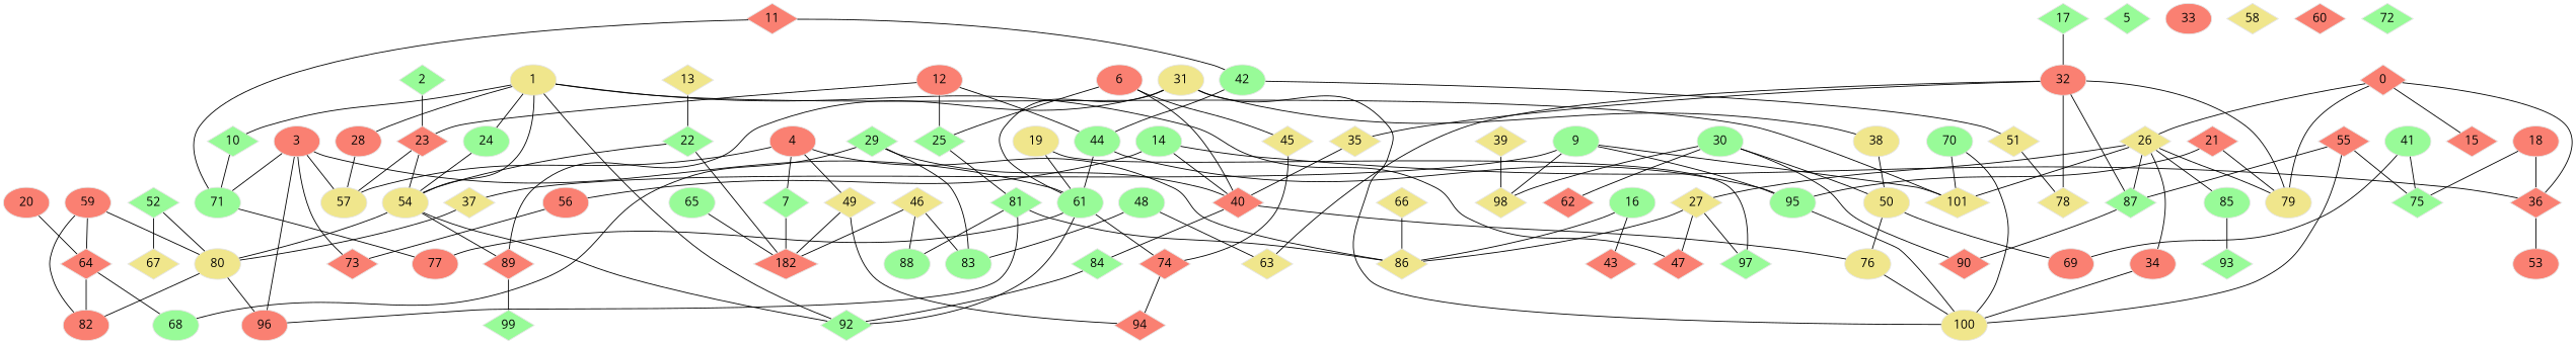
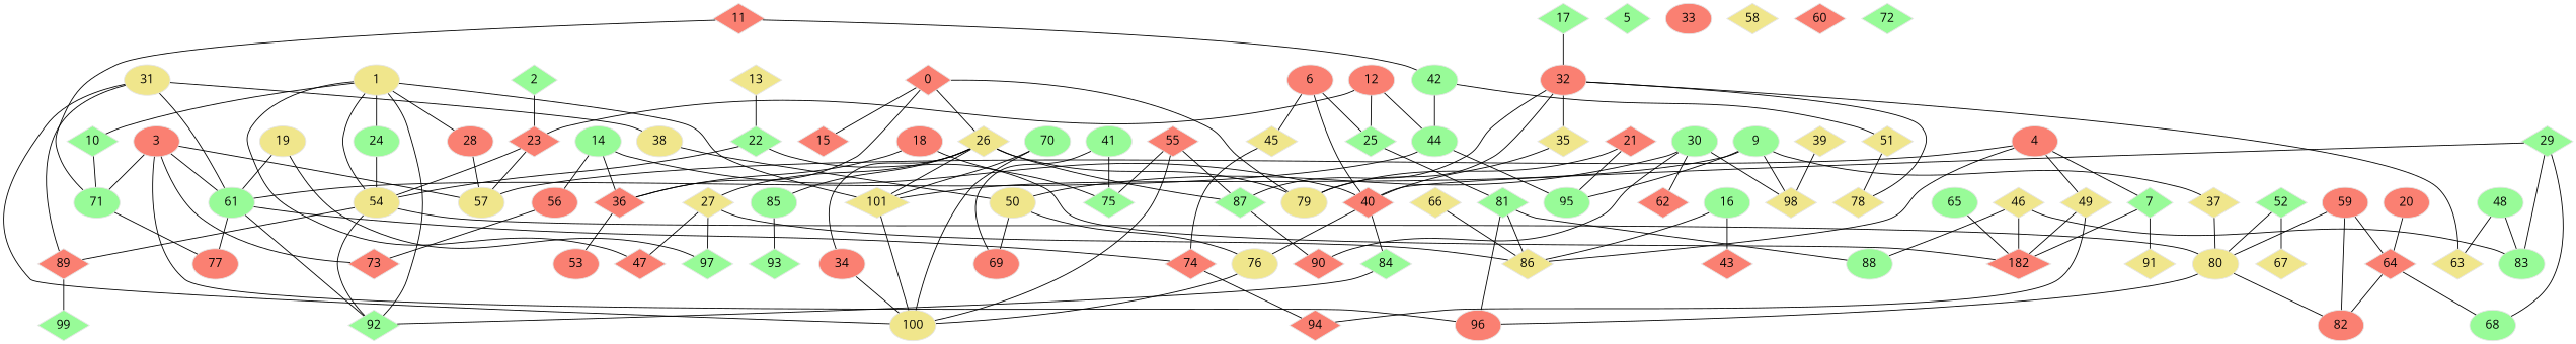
  graph {
    fontname="Open Sans"
    node [color=gray90 fillcolor=palegreen fontname="Open Sans" shape=diamond style=filled]
    edge [fontname="Open Sans"]
    1 [fillcolor=khaki shape=ellipse]
    10
    24 [shape=ellipse]
    28 [fillcolor=salmon shape=ellipse]
    47 [fillcolor=salmon]
    54 [fillcolor=khaki shape=ellipse]
    92
    101 [fillcolor=khaki]
    71 [shape=ellipse]
    57 [fillcolor=khaki shape=ellipse]
    89 [fillcolor=salmon]
    80 [fillcolor=khaki shape=ellipse]
    23 [fillcolor=salmon]
    2
    3 [fillcolor=salmon shape=ellipse]
    61 [shape=ellipse]
    73 [fillcolor=salmon]
    96 [fillcolor=salmon shape=ellipse]
    74 [fillcolor=salmon]
    77 [fillcolor=salmon shape=ellipse]
    4 [fillcolor=salmon shape=ellipse]
    7
    49 [fillcolor=khaki]
    86 [fillcolor=khaki]
+   91 [fillcolor=khaki]
    n26 [fillcolor=salmon label=182]
    94 [fillcolor=salmon]
    5
    6 [fillcolor=salmon shape=ellipse]
    25
    40 [fillcolor=salmon]
    45 [fillcolor=khaki]
    81
    76 [fillcolor=khaki shape=ellipse]
    84
    n36 [fillcolor=salmon label=0]
    15 [fillcolor=salmon]
    26 [fillcolor=khaki]
    36 [fillcolor=salmon]
    79 [fillcolor=khaki shape=ellipse]
    27 [fillcolor=khaki]
    34 [fillcolor=salmon shape=ellipse]
    85 [shape=ellipse]
    87
    53 [fillcolor=salmon shape=ellipse]
    9 [shape=ellipse]
    37 [fillcolor=khaki]
    95 [shape=ellipse]
    98 [fillcolor=khaki]
    100 [fillcolor=khaki shape=ellipse]
    11 [fillcolor=salmon]
    42 [shape=ellipse]
    44 [shape=ellipse]
    51 [fillcolor=khaki]
    12 [fillcolor=salmon shape=ellipse]
    13 [fillcolor=khaki]
    22
    14 [shape=ellipse]
    56 [fillcolor=salmon shape=ellipse]
    16 [shape=ellipse]
    43 [fillcolor=salmon]
    32 [fillcolor=salmon shape=ellipse]
    17
    35 [fillcolor=khaki]
    63 [fillcolor=khaki]
    78 [fillcolor=khaki]
    18 [fillcolor=salmon shape=ellipse]
    75
    19 [fillcolor=khaki shape=ellipse]
    97
    20 [fillcolor=salmon shape=ellipse]
    64 [fillcolor=salmon]
    68 [shape=ellipse]
    82 [fillcolor=salmon shape=ellipse]
    21 [fillcolor=salmon]
    88 [shape=ellipse]
    93
    90 [fillcolor=salmon]
    29
    83 [shape=ellipse]
    30 [shape=ellipse]
    50 [fillcolor=khaki shape=ellipse]
    62 [fillcolor=salmon]
    69 [fillcolor=salmon shape=ellipse]
    31 [fillcolor=khaki shape=ellipse]
    38 [fillcolor=khaki shape=ellipse]
    99
    33 [fillcolor=salmon shape=ellipse]
    39 [fillcolor=khaki]
    41 [shape=ellipse]
    46 [fillcolor=khaki]
    48 [shape=ellipse]
    52
    67 [fillcolor=khaki]
    55 [fillcolor=salmon]
    58 [fillcolor=khaki]
    59 [fillcolor=salmon shape=ellipse]
    60 [fillcolor=salmon]
    65 [shape=ellipse]
    66 [fillcolor=khaki]
    70 [shape=ellipse]
    72
    1 -- 10
    1 -- 24
    1 -- 28
    1 -- 47
    1 -- 54
    1 -- 92
    1 -- 101
    10 -- 71
    24 -- 54
    28 -- 57
    54 -- 92
    54 -- 89
    54 -- 80
    71 -- 77
    89 -- 99
    80 -- 96
    80 -- 82
    23 -- 54
    23 -- 57
    2 -- 23
    3 -- 71
    3 -- 57
    3 -- 61
    3 -- 73
    3 -- 96
    61 -- 92
    61 -- 74
    61 -- 77
    74 -- 94
    4 -- 57
    4 -- 7
    4 -- 49
    4 -- 86
+   7 -- 91
    7 -- n26
    49 -- n26
    49 -- 94
    6 -- 25
    6 -- 40
    6 -- 45
    25 -- 81
    40 -- 76
    40 -- 84
    45 -- 74
    81 -- 96
    81 -- 86
    81 -- 88
    76 -- 100
    84 -- 92
    n36 -- 15
    n36 -- 26
    n36 -- 36
    n36 -- 79
    26 -- 101
    26 -- 79
    26 -- 27
    26 -- 34
    26 -- 85
    26 -- 87
    36 -- 53
    27 -- 47
    27 -- 86
    27 -- 97
    34 -- 100
    85 -- 93
    87 -- 90
    9 -- 101
    9 -- 37
    9 -- 95
    9 -- 98
    37 -- 80
-   95 -- 100
+   101 -- 100
    11 -- 71
    11 -- 42
    42 -- 44
    42 -- 51
    44 -- 61
    44 -- 95
    51 -- 78
    12 -- 23
    12 -- 25
    12 -- 44
    13 -- 22
    22 -- 54
    22 -- n26
    14 -- 40
    14 -- 36
    14 -- 56
    56 -- 73
    16 -- 86
    16 -- 43
    32 -- 79
    32 -- 87
    32 -- 35
    32 -- 63
    32 -- 78
    17 -- 32
    35 -- 40
    18 -- 36
    18 -- 75
    19 -- 61
    19 -- 97
    20 -- 64
    64 -- 68
    64 -- 82
    21 -- 79
    21 -- 95
    29 -- 40
    29 -- 68
    29 -- 83
    30 -- 98
    30 -- 90
    30 -- 50
    30 -- 62
    50 -- 76
    50 -- 69
    31 -- 89
    31 -- 61
    31 -- 100
    31 -- 38
    38 -- 50
    39 -- 98
    41 -- 75
    41 -- 69
    46 -- n26
    46 -- 88
    46 -- 83
    48 -- 63
    48 -- 83
    52 -- 80
    52 -- 67
    55 -- 87
    55 -- 100
    55 -- 75
    59 -- 80
    59 -- 64
    59 -- 82
    65 -- n26
    66 -- 86
    70 -- 101
    70 -- 100
  }
